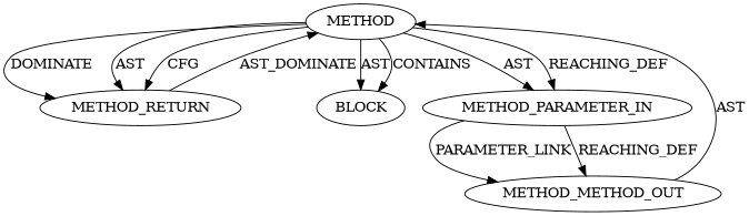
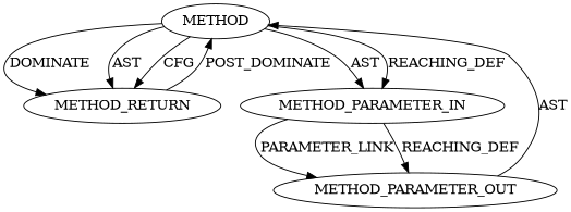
  digraph {
    node [CODE="<empty>" ORDER=1 EVALUATION_STRATEGY=BY_VALUE TYPE_FULL_NAME=ANY]
    n1 [AST_PARENT_FULL_NAME="<global>" AST_PARENT_TYPE=NAMESPACE_BLOCK FILENAME="<empty>" FULL_NAME=SSL_IS_DTLS IS_EXTERNAL=true NAME=SSL_IS_DTLS ORDER=0 label=METHOD EVALUATION_STRATEGY="" TYPE_FULL_NAME=""]
    n2 [CODE=RET ORDER=2 label=METHOD_RETURN]
-   n3 [ARGUMENT_INDEX=1 label=BLOCK EVALUATION_STRATEGY=""]
    n4 [CODE=p1 INDEX=1 IS_VARIADIC=false NAME=p1 label=METHOD_PARAMETER_IN]
-   n5 [CODE=p1 INDEX=1 IS_VARIADIC=false NAME=p1 label=METHOD_METHOD_OUT]
+   n5 [CODE=p1 INDEX=1 IS_VARIADIC=false NAME=p1 label=METHOD_PARAMETER_OUT]
    n1 -> n2 [label=DOMINATE]
    n1 -> n2 [label=AST]
    n1 -> n2 [label=CFG]
-   n1 -> n3 [label=AST]
-   n1 -> n3 [label=CONTAINS]
    n1 -> n4 [label=AST]
    n1 -> n4 [label=REACHING_DEF]
-   n2 -> n1 [label=AST_DOMINATE]
+   n2 -> n1 [label=POST_DOMINATE]
    n4 -> n5 [label=PARAMETER_LINK]
    n4 -> n5 [VARIABLE=p1 label=REACHING_DEF]
    n5 -> n1 [label=AST]
  }
